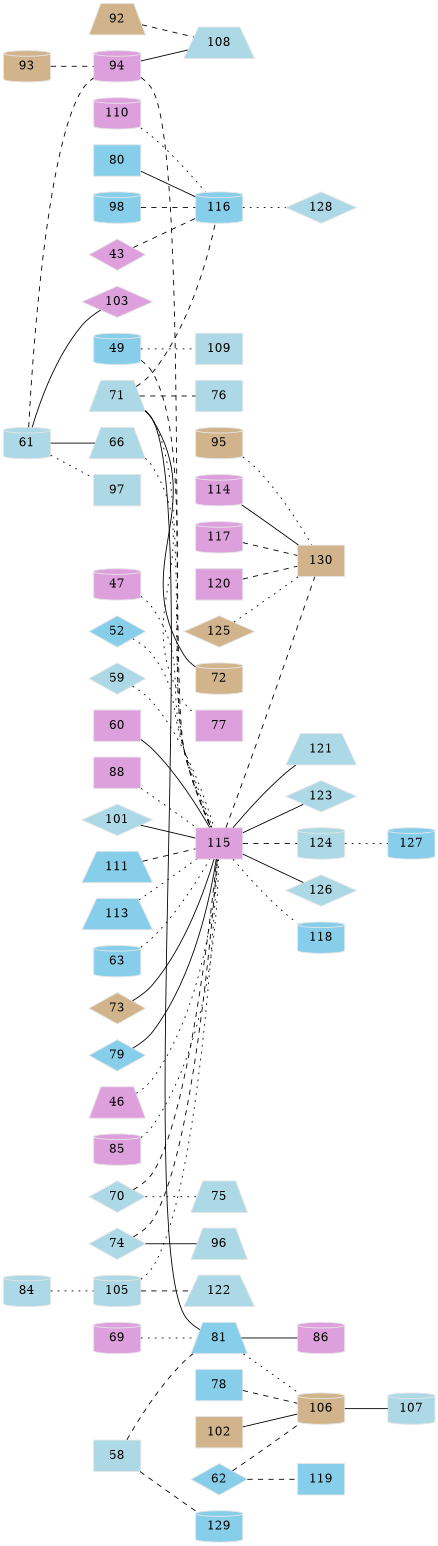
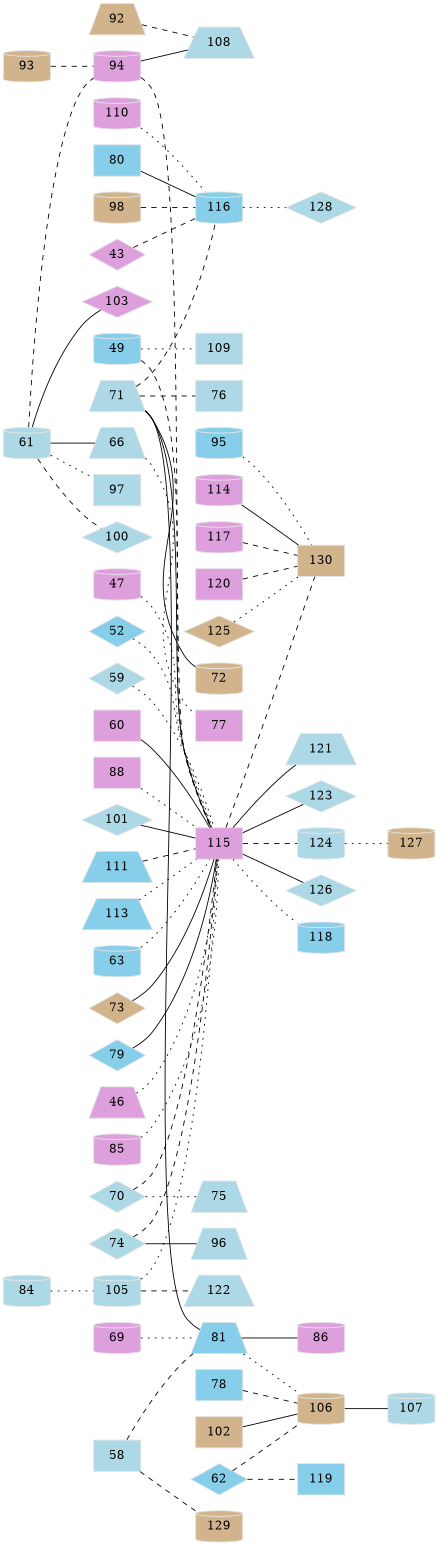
  graph {
    rankdir=LR
    node [color=gray90 fillcolor=lightblue shape=cylinder style=filled]
    edge [style=dashed]
    116 [fillcolor=skyblue super="+83+67"]
    128 [shape=diamond]
    43 [fillcolor=plum shape=diamond]
    115 [fillcolor=plum shape=box super="+99+90+45+40+36+112+37"]
    130 [fillcolor=tan shape=box super="+89"]
    118 [fillcolor=skyblue]
    121 [shape=trapezium]
    123 [shape=diamond]
    124
    126 [shape=diamond]
    46 [fillcolor=plum shape=trapezium]
    47 [fillcolor=plum]
    49 [fillcolor=skyblue]
    109 [shape=box]
    52 [fillcolor=skyblue shape=diamond]
    81 [fillcolor=skyblue shape=trapezium super="+16"]
    106 [fillcolor=tan super="+42+82+57"]
    86 [fillcolor=plum]
    58 [shape=box]
-   129 [fillcolor=skyblue]
+   129 [fillcolor=tan]
    59 [shape=diamond]
    60 [fillcolor=plum shape=box]
    61 [super="+30"]
    66 [shape=trapezium super="+64"]
    94 [fillcolor=plum super="+9+23+54"]
    97 [shape=box]
+   100 [shape=diamond]
    103 [fillcolor=plum shape=diamond]
    77 [fillcolor=plum shape=box]
    108 [shape=trapezium super="+91"]
    107
    62 [fillcolor=skyblue shape=diamond]
    119 [fillcolor=skyblue shape=box]
    63 [fillcolor=skyblue]
    69 [fillcolor=plum]
    70 [shape=diamond]
    75 [shape=trapezium]
    71 [shape=trapezium super="+5+19+44"]
    72 [fillcolor=tan]
    76 [shape=box]
    73 [fillcolor=tan shape=diamond]
    74 [shape=diamond]
    96 [shape=trapezium]
    78 [fillcolor=skyblue shape=box]
    79 [fillcolor=skyblue shape=diamond]
    80 [fillcolor=skyblue shape=box]
    105 [super="+104"]
    122 [shape=trapezium]
    84
    85 [fillcolor=plum]
    88 [fillcolor=plum shape=box]
    92 [fillcolor=tan shape=trapezium]
    93 [fillcolor=tan]
-   95 [fillcolor=tan]
-   98 [fillcolor=skyblue]
+   95 [fillcolor=skyblue]
+   98 [fillcolor=tan]
    101 [shape=diamond]
    102 [fillcolor=tan shape=box]
    110 [fillcolor=plum]
    111 [fillcolor=skyblue shape=trapezium]
    113 [fillcolor=skyblue shape=trapezium]
    114 [fillcolor=plum]
-   127 [fillcolor=skyblue]
+   127 [fillcolor=tan]
    117 [fillcolor=plum]
    120 [fillcolor=plum shape=box]
    125 [fillcolor=tan shape=diamond]
    116 -- 128 [style=dotted]
    43 -- 116
    115 -- 130
    115 -- 118 [style=dotted]
    115 -- 121 [style=solid]
    115 -- 123 [style=solid]
    115 -- 124
    115 -- 126 [style=solid]
    124 -- 127 [style=dotted]
    46 -- 115 [style=dotted]
    47 -- 115 [style=dotted]
    49 -- 115
    49 -- 109 [style=dotted]
    52 -- 115 [style=dotted]
    81 -- 106 [style=dotted]
    81 -- 86 [style=solid]
    106 -- 107 [style=solid]
    58 -- 81
    58 -- 129
    59 -- 115 [style=dotted]
    60 -- 115 [style=solid]
    61 -- 66 [style=solid]
    61 -- 94
    61 -- 97 [style=dotted]
+   61 -- 100
    61 -- 103 [style=solid]
    66 -- 77 [style=dotted]
    94 -- 115
    94 -- 108 [style=solid]
    62 -- 106
    62 -- 119
    63 -- 115 [style=dotted]
    69 -- 81 [style=dotted]
    70 -- 115
    70 -- 75 [style=dotted]
    71 -- 116
-   71 -- 115 [style=dotted]
+   71 -- 115 [style=solid]
    71 -- 81 [style=solid]
    71 -- 72 [style=solid]
    71 -- 76
    73 -- 115 [style=solid]
    74 -- 115
    74 -- 96 [style=solid]
    78 -- 106
    79 -- 115 [style=solid]
    80 -- 116 [style=solid]
    105 -- 115 [style=dotted]
    105 -- 122
    84 -- 105 [style=dotted]
    85 -- 115 [style=dotted]
    88 -- 115 [style=dotted]
    92 -- 108
    93 -- 94
    95 -- 130 [style=dotted]
    98 -- 116
    101 -- 115 [style=solid]
    102 -- 106 [style=solid]
    110 -- 116 [style=dotted]
    111 -- 115
    113 -- 115 [style=dotted]
    114 -- 130 [style=solid]
    117 -- 130
    120 -- 130
    125 -- 130 [style=dotted]
  }
